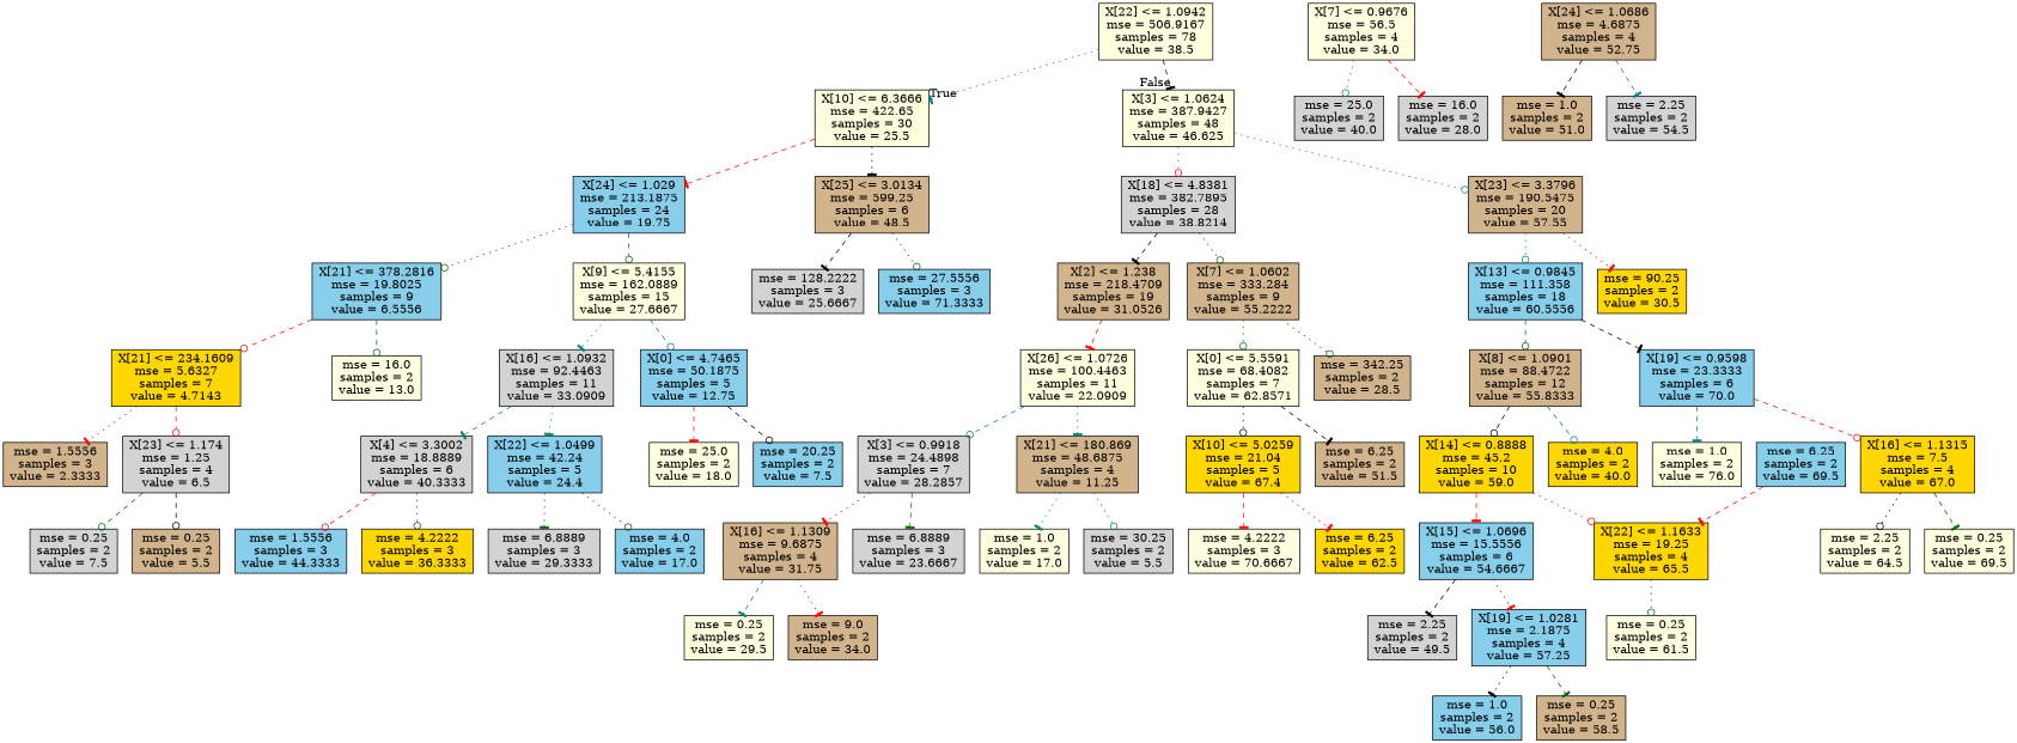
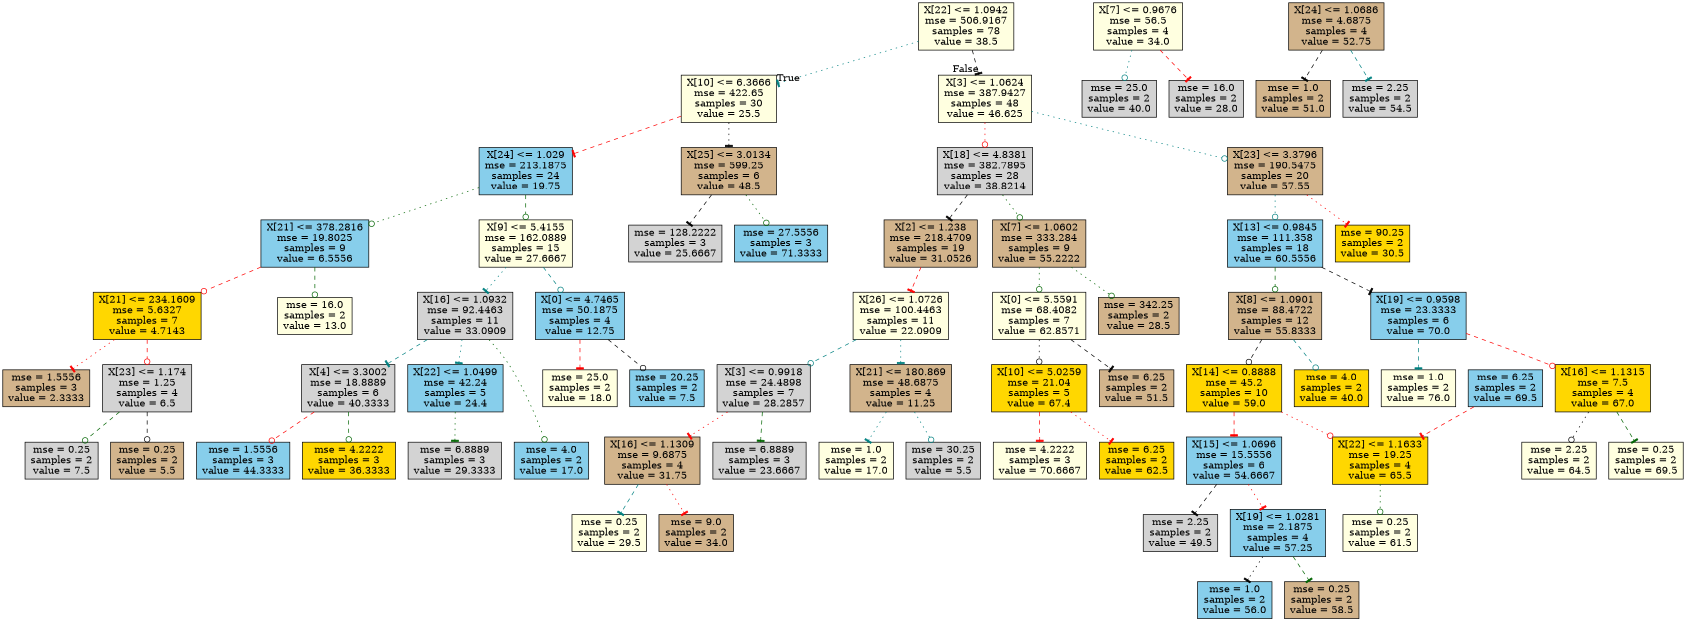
  digraph {
    node [fillcolor=lightyellow shape=box style=filled]
    edge [arrowhead=tee color=red style=dashed]
    n1 [label="X[22] <= 1.0942\nmse = 506.9167\nsamples = 78\nvalue = 38.5"]
    n2 [label="X[10] <= 6.3666\nmse = 422.65\nsamples = 30\nvalue = 25.5"]
    n3 [label="X[3] <= 1.0624\nmse = 387.9427\nsamples = 48\nvalue = 46.625"]
    n4 [fillcolor=skyblue label="X[24] <= 1.029\nmse = 213.1875\nsamples = 24\nvalue = 19.75"]
    n5 [fillcolor=tan label="X[25] <= 3.0134\nmse = 599.25\nsamples = 6\nvalue = 48.5"]
    n6 [fillcolor=lightgrey label="X[18] <= 4.8381\nmse = 382.7895\nsamples = 28\nvalue = 38.8214"]
    n7 [fillcolor=tan label="X[23] <= 3.3796\nmse = 190.5475\nsamples = 20\nvalue = 57.55"]
    n8 [fillcolor=skyblue label="X[21] <= 378.2816\nmse = 19.8025\nsamples = 9\nvalue = 6.5556"]
    n9 [label="X[9] <= 5.4155\nmse = 162.0889\nsamples = 15\nvalue = 27.6667"]
    n10 [fillcolor=lightgrey label="mse = 128.2222\nsamples = 3\nvalue = 25.6667"]
    n11 [fillcolor=skyblue label="mse = 27.5556\nsamples = 3\nvalue = 71.3333"]
    n12 [fillcolor=gold label="X[21] <= 234.1609\nmse = 5.6327\nsamples = 7\nvalue = 4.7143"]
    n13 [label="mse = 16.0\nsamples = 2\nvalue = 13.0"]
    n14 [fillcolor=lightgrey label="X[16] <= 1.0932\nmse = 92.4463\nsamples = 11\nvalue = 33.0909"]
-   n15 [fillcolor=skyblue label="X[0] <= 4.7465\nmse = 50.1875\nsamples = 5\nvalue = 12.75"]
+   n15 [fillcolor=skyblue label="X[0] <= 4.7465\nmse = 50.1875\nsamples = 4\nvalue = 12.75"]
    n16 [fillcolor=tan label="mse = 1.5556\nsamples = 3\nvalue = 2.3333"]
    n17 [fillcolor=lightgrey label="X[23] <= 1.174\nmse = 1.25\nsamples = 4\nvalue = 6.5"]
    n18 [fillcolor=lightgrey label="mse = 0.25\nsamples = 2\nvalue = 7.5"]
    n19 [fillcolor=tan label="mse = 0.25\nsamples = 2\nvalue = 5.5"]
    n20 [fillcolor=lightgrey label="X[4] <= 3.3002\nmse = 18.8889\nsamples = 6\nvalue = 40.3333"]
    n21 [fillcolor=skyblue label="X[22] <= 1.0499\nmse = 42.24\nsamples = 5\nvalue = 24.4"]
    n22 [label="mse = 25.0\nsamples = 2\nvalue = 18.0"]
    n23 [fillcolor=skyblue label="mse = 20.25\nsamples = 2\nvalue = 7.5"]
    n24 [fillcolor=skyblue label="mse = 1.5556\nsamples = 3\nvalue = 44.3333"]
    n25 [fillcolor=gold label="mse = 4.2222\nsamples = 3\nvalue = 36.3333"]
    n26 [fillcolor=lightgrey label="mse = 6.8889\nsamples = 3\nvalue = 29.3333"]
    n27 [fillcolor=skyblue label="mse = 4.0\nsamples = 2\nvalue = 17.0"]
    n28 [fillcolor=tan label="X[2] <= 1.238\nmse = 218.4709\nsamples = 19\nvalue = 31.0526"]
    n29 [fillcolor=tan label="X[7] <= 1.0602\nmse = 333.284\nsamples = 9\nvalue = 55.2222"]
    n30 [fillcolor=skyblue label="X[13] <= 0.9845\nmse = 111.358\nsamples = 18\nvalue = 60.5556"]
    n31 [fillcolor=gold label="mse = 90.25\nsamples = 2\nvalue = 30.5"]
    n32 [label="X[26] <= 1.0726\nmse = 100.4463\nsamples = 11\nvalue = 22.0909"]
    n33 [label="X[0] <= 5.5591\nmse = 68.4082\nsamples = 7\nvalue = 62.8571"]
    n34 [fillcolor=tan label="mse = 342.25\nsamples = 2\nvalue = 28.5"]
    n35 [fillcolor=lightgrey label="X[3] <= 0.9918\nmse = 24.4898\nsamples = 7\nvalue = 28.2857"]
    n36 [fillcolor=tan label="X[21] <= 180.869\nmse = 48.6875\nsamples = 4\nvalue = 11.25"]
    n37 [fillcolor=tan label="X[16] <= 1.1309\nmse = 9.6875\nsamples = 4\nvalue = 31.75"]
    n38 [fillcolor=lightgrey label="mse = 6.8889\nsamples = 3\nvalue = 23.6667"]
    n39 [label="mse = 1.0\nsamples = 2\nvalue = 17.0"]
    n40 [fillcolor=lightgrey label="mse = 30.25\nsamples = 2\nvalue = 5.5"]
    n41 [label="mse = 0.25\nsamples = 2\nvalue = 29.5"]
    n42 [fillcolor=tan label="mse = 9.0\nsamples = 2\nvalue = 34.0"]
    n43 [label="X[7] <= 0.9676\nmse = 56.5\nsamples = 4\nvalue = 34.0"]
    n44 [fillcolor=lightgrey label="mse = 25.0\nsamples = 2\nvalue = 40.0"]
    n45 [fillcolor=lightgrey label="mse = 16.0\nsamples = 2\nvalue = 28.0"]
    n46 [fillcolor=tan label="X[24] <= 1.0686\nmse = 4.6875\nsamples = 4\nvalue = 52.75"]
    n47 [fillcolor=tan label="mse = 1.0\nsamples = 2\nvalue = 51.0"]
    n48 [fillcolor=lightgrey label="mse = 2.25\nsamples = 2\nvalue = 54.5"]
    n49 [fillcolor=gold label="X[10] <= 5.0259\nmse = 21.04\nsamples = 5\nvalue = 67.4"]
    n50 [fillcolor=tan label="mse = 6.25\nsamples = 2\nvalue = 51.5"]
    n51 [label="mse = 4.2222\nsamples = 3\nvalue = 70.6667"]
    n52 [fillcolor=gold label="mse = 6.25\nsamples = 2\nvalue = 62.5"]
    n53 [fillcolor=tan label="X[8] <= 1.0901\nmse = 88.4722\nsamples = 12\nvalue = 55.8333"]
    n54 [fillcolor=skyblue label="X[19] <= 0.9598\nmse = 23.3333\nsamples = 6\nvalue = 70.0"]
    n55 [fillcolor=gold label="X[14] <= 0.8888\nmse = 45.2\nsamples = 10\nvalue = 59.0"]
    n56 [fillcolor=gold label="mse = 4.0\nsamples = 2\nvalue = 40.0"]
    n57 [label="mse = 1.0\nsamples = 2\nvalue = 76.0"]
    n58 [fillcolor=gold label="X[16] <= 1.1315\nmse = 7.5\nsamples = 4\nvalue = 67.0"]
    n59 [fillcolor=skyblue label="X[15] <= 1.0696\nmse = 15.5556\nsamples = 6\nvalue = 54.6667"]
    n60 [fillcolor=gold label="X[22] <= 1.1633\nmse = 19.25\nsamples = 4\nvalue = 65.5"]
    n61 [fillcolor=lightgrey label="mse = 2.25\nsamples = 2\nvalue = 49.5"]
    n62 [fillcolor=skyblue label="X[19] <= 1.0281\nmse = 2.1875\nsamples = 4\nvalue = 57.25"]
    n63 [label="mse = 0.25\nsamples = 2\nvalue = 61.5"]
    n64 [fillcolor=skyblue label="mse = 1.0\nsamples = 2\nvalue = 56.0"]
    n65 [fillcolor=tan label="mse = 0.25\nsamples = 2\nvalue = 58.5"]
    n66 [fillcolor=skyblue label="mse = 6.25\nsamples = 2\nvalue = 69.5"]
    n67 [label="mse = 2.25\nsamples = 2\nvalue = 64.5"]
    n68 [label="mse = 0.25\nsamples = 2\nvalue = 69.5"]
    n1 -> n2 [color=teal headlabel=True labelangle=45 labeldistance=2.5 style=dotted]
    n1 -> n3 [color=black headlabel=False labelangle=-45 labeldistance=2.5]
    n2 -> n4
    n2 -> n5 [color=black style=dotted]
    n3 -> n6 [arrowhead=odot style=dotted]
    n3 -> n7 [arrowhead=odot color=teal style=dotted]
    n4 -> n8 [arrowhead=odot color=darkgreen style=dotted]
    n4 -> n9 [arrowhead=odot color=darkgreen]
    n5 -> n10 [color=black]
    n5 -> n11 [arrowhead=odot color=darkgreen style=dotted]
    n6 -> n28 [color=black]
    n6 -> n29 [arrowhead=odot color=darkgreen style=dotted]
    n7 -> n30 [arrowhead=odot color=teal style=dotted]
    n7 -> n31 [style=dotted]
    n8 -> n12 [arrowhead=odot]
    n8 -> n13 [arrowhead=odot color=darkgreen]
    n9 -> n14 [color=teal style=dotted]
    n9 -> n15 [arrowhead=odot color=teal]
    n12 -> n16 [style=dotted]
    n12 -> n17 [arrowhead=odot]
    n14 -> n20 [color=teal]
    n14 -> n21 [color=teal style=dotted]
    n15 -> n22
    n15 -> n23 [arrowhead=odot color=black]
    n17 -> n18 [arrowhead=odot color=darkgreen]
    n17 -> n19 [arrowhead=odot color=black]
    n20 -> n24 [arrowhead=odot]
-   n20 -> n25 [arrowhead=odot color=darkgreen style=dotted]
+   n20 -> n25 [arrowhead=odot color=darkgreen]
    n21 -> n26 [color=darkgreen style=dotted]
-   n21 -> n27 [arrowhead=odot color=darkgreen style=dotted]
+   n14 -> n27 [arrowhead=odot color=darkgreen style=dotted]
    n28 -> n32
    n29 -> n33 [arrowhead=odot color=darkgreen style=dotted]
    n29 -> n34 [arrowhead=odot color=darkgreen style=dotted]
    n30 -> n53 [arrowhead=odot color=darkgreen]
    n30 -> n54 [color=black]
    n32 -> n35 [arrowhead=odot color=teal]
    n32 -> n36 [color=teal style=dotted]
    n33 -> n49 [arrowhead=odot color=black style=dotted]
    n33 -> n50 [color=black]
    n35 -> n37 [style=dotted]
    n35 -> n38 [color=darkgreen]
    n36 -> n39 [color=teal style=dotted]
    n36 -> n40 [arrowhead=odot color=teal style=dotted]
    n37 -> n41 [color=teal]
    n37 -> n42 [style=dotted]
    n43 -> n44 [arrowhead=odot color=teal style=dotted]
    n43 -> n45
    n46 -> n47 [color=black]
    n46 -> n48 [color=teal]
    n49 -> n51
    n49 -> n52 [style=dotted]
    n53 -> n55 [arrowhead=odot color=black]
    n53 -> n56 [arrowhead=odot color=teal]
    n54 -> n57 [color=teal]
    n54 -> n58 [arrowhead=odot]
    n55 -> n59
    n55 -> n60 [arrowhead=odot style=dotted]
    n58 -> n67 [arrowhead=odot color=black style=dotted]
    n58 -> n68 [color=darkgreen]
    n59 -> n61 [color=black]
    n59 -> n62 [style=dotted]
    n60 -> n63 [arrowhead=odot color=darkgreen style=dotted]
    n62 -> n64 [color=black style=dotted]
    n62 -> n65 [color=darkgreen]
    n66 -> n60
  }
